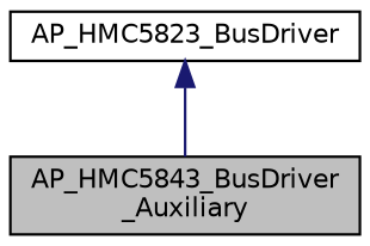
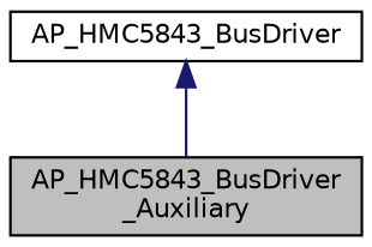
  digraph {
    node [color=black fontname=Helvetica fontsize=10 shape=record style=filled]
    n1 [fillcolor=grey75 fontcolor=black height=0.2 label="AP_HMC5843_BusDriver\l_Auxiliary" width=0.4]
-   n2 [fillcolor=white height=0.2 label=AP_HMC5823_BusDriver width=0.4]
+   n2 [fillcolor=white height=0.2 label=AP_HMC5843_BusDriver width=0.4]
    n2 -> n1 [color=midnightblue dir=back fontname=Helvetica fontsize=10 labelfontname=Helvetica labelfontsize=10 style=solid]
  }
